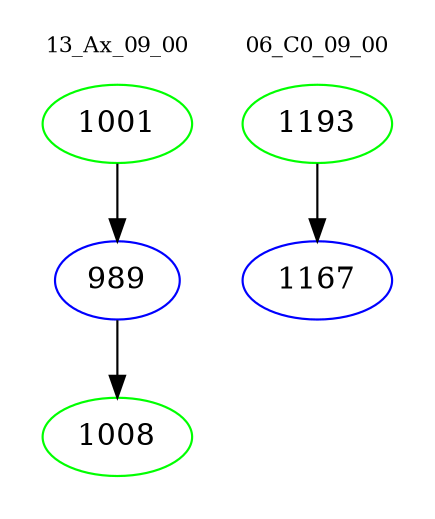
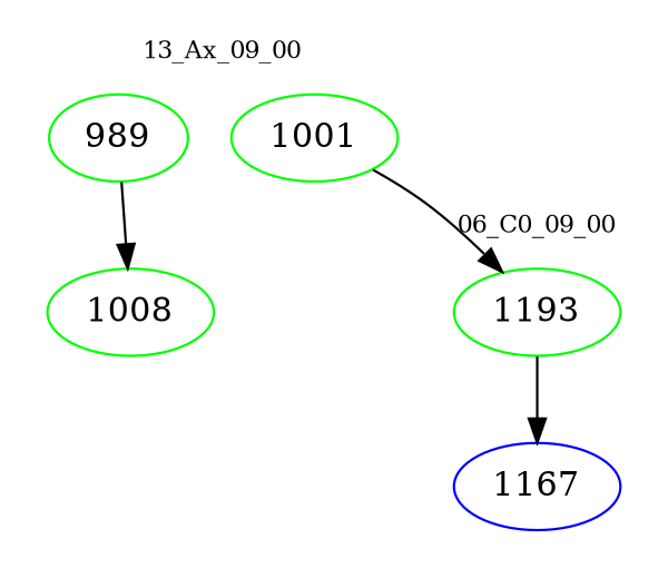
  digraph {
    node [color=green]
    edge [color=black]
    n1 [label=1001]
-   n2 [color=blue label=989]
+   n2 [label=989]
    n3 [label=1008]
    n4 [label=1193]
    n5 [color=blue label=1167]
    subgraph cluster_1 {
      color=white
      fontsize=10
      label="13_Ax_09_00"
      n1
      n2
      n3
    }
    subgraph cluster_2 {
      color=white
      fontsize=10
      label="06_C0_09_00"
      n4
      n5
    }
-   n1 -> n2
+   n1 -> n4
    n2 -> n3
    n4 -> n5
  }
